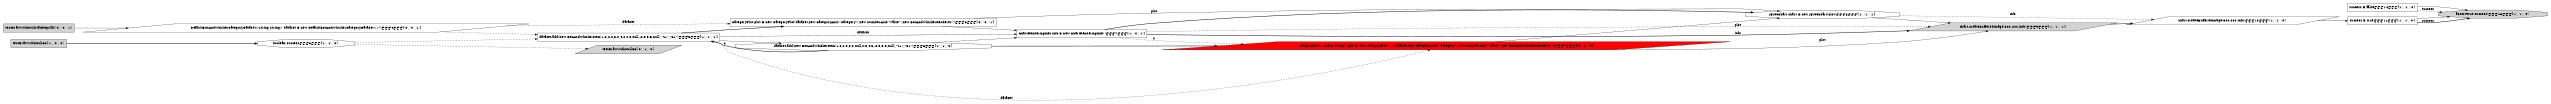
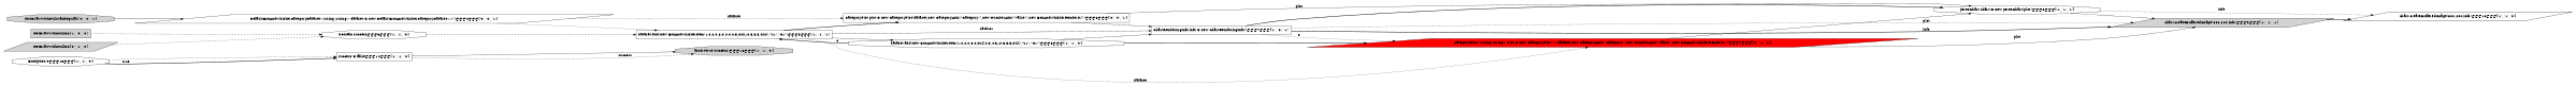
  digraph {
    rankdir=LR
    node [fillcolor=white shape=box style=filled]
    edge [style=solid]
    n1 [label="success = false@@@14@@@['1', '1', '0']"]
    n2 [fillcolor=lightgray label="assertTrue(success)@@@16@@@['1', '1', '0']" shape=octagon]
    n3 [label="JFreeChart chart = new JFreeChart(plot)@@@8@@@['1', '1', '1']" shape=octagon]
    n4 [label="chart.createBufferedImage(300,200,info)@@@10@@@['1', '1', '0']" shape=parallelogram]
    n5 [fillcolor=lightgray label="chart.createBufferedImage(300,200,info)@@@9@@@['1', '1', '1']" shape=parallelogram]
-   n6 [label="success = true@@@11@@@['1', '1', '0']"]
    n7 [label="boolean success@@@3@@@['1', '1', '0']" shape=octagon]
    n8 [label="dataset.add(new BoxAndWhiskerItem(1.0,2.0,3.0,4.0,0.5,null,-0.5,5.5,null),\"S1\",\"C1\")@@@5@@@['1', '1', '1']"]
    n9 [label="CategoryPlot plot = new CategoryPlot(dataset,new CategoryAxis(\"Category\"),new NumberAxis(\"Value\"),new BoxAndWhiskerRenderer())@@@6@@@['0', '0', '1']"]
    n10 [label="ChartRenderingInfo info = new ChartRenderingInfo()@@@7@@@['1', '0', '1']"]
    n11 [label="dataset.add(new BoxAndWhiskerItem(1.0,2.0,3.0,null,0.5,4.5,-0.5,5.5,null),\"S1\",\"C1\")@@@6@@@['1', '1', '0']" shape=octagon]
    n12 [fillcolor=red label="CategoryPlot<String,String> plot = new CategoryPlot<>(dataset,new CategoryAxis(\"Category\"),new NumberAxis(\"Value\"),new BoxAndWhiskerRenderer())@@@7@@@['0', '1', '0']" shape=parallelogram]
    n13 [fillcolor=lightgray label="testDrawWithNullQ3['0', '1', '0']" shape=parallelogram]
    n14 [fillcolor=lightgray label="testDrawWithNullQ3['1', '0', '0']"]
    n15 [label="DefaultBoxAndWhiskerCategoryDataset<String,String> dataset = new DefaultBoxAndWhiskerCategoryDataset<>()@@@4@@@['0', '0', '1']" shape=parallelogram]
-   n17 [fillcolor=lightgray label="testDrawWithNullMaxRegular['0', '0', '1']"]
+   n16 [label="Exception e@@@13@@@['1', '1', '0']" shape=octagon]
+   n17 [fillcolor=lightgray label="testDrawWithNullMaxRegular['0', '0', '1']" shape=octagon]
    n1 -> n2
    n1 -> n2 [label=success style=dashed]
    n3 -> n4 [label=info style=dashed]
    n3 -> n5
-   n4 -> n6
    n5 -> n4 [style=bold]
-   n6 -> n2
-   n6 -> n2 [label=success style=bold]
    n7 -> n8 [style=dashed]
    n8 -> n9 [style=bold]
    n8 -> n10 [label=dataset]
    n8 -> n11
    n8 -> n12 [label=dataset style=dashed]
    n9 -> n3 [label=plot]
    n9 -> n10
    n10 -> n3 [style=bold]
    n10 -> n5 [label=info style=bold]
    n10 -> n5 [label=plot style=dashed]
    n10 -> n12 [label=0 style=dashed]
    n11 -> n8 [label=0 style=bold]
    n11 -> n10
    n11 -> n12 [style=bold]
    n12 -> n3
    n12 -> n5 [label=plot]
-   n7 -> n13 [style=dashed]
-   n14 -> n7 [style=bold]
+   n13 -> n7 [style=dashed]
+   n14 -> n7 [style=dashed]
    n15 -> n8 [style=dashed]
    n15 -> n9 [label=dataset style=dashed]
+   n16 -> n1 [style=dashed]
+   n16 -> n1 [label=true style=bold]
    n17 -> n15
  }
